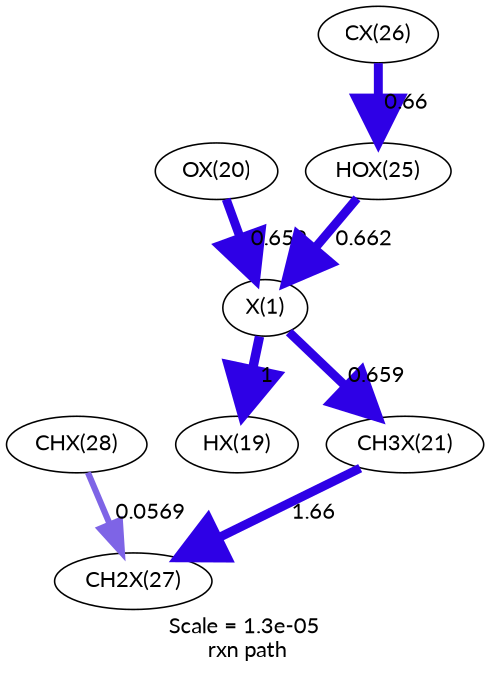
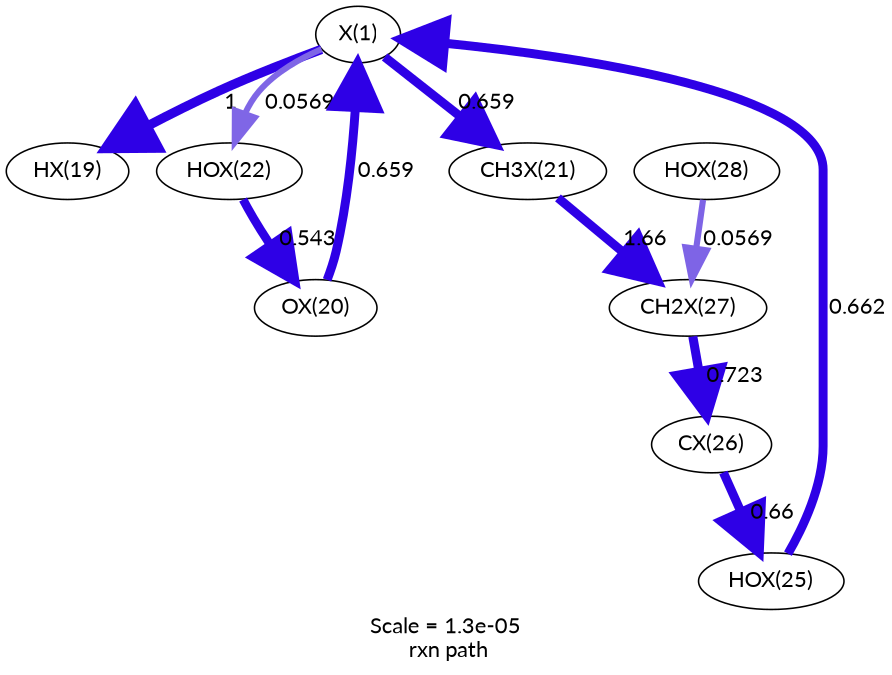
  digraph {
    fontname=Lato
    label="Scale = 1.3e-05\l rxn path"
    node [fontname=Lato]
    edge [arrowsize=2.84 color="0.7, 1.16, 0.9" fontname=Lato penwidth=5.69]
    n1 [label="X(1)"]
    n2 [label="HX(19)"]
+   n3 [label="HOX(22)"]
    n4 [label="CH3X(21)"]
    n5 [label="OX(20)"]
    n6 [label="CH2X(27)"]
    n7 [label="CX(26)"]
    n8 [label="HOX(25)"]
-   n9 [label="CHX(28)"]
+   n9 [label="HOX(28)"]
    n1 -> n2 [arrowsize=3 color="0.7, 1.5, 0.9" label=" 1" penwidth=6]
+   n1 -> n3 [arrowsize=1.92 color="0.7, 0.557, 0.9" label=" 0.0569" penwidth=3.84]
    n1 -> n4 [label=" 0.659"]
+   n3 -> n5 [arrowsize=2.77 color="0.7, 1.04, 0.9" label=" 0.543" penwidth=5.54]
    n4 -> n6 [label=" 1.66"]
    n5 -> n1 [label=" 0.659"]
+   n6 -> n7 [arrowsize=2.88 color="0.7, 1.22, 0.9" label=" 0.723" penwidth=5.76]
    n7 -> n8 [label=" 0.66"]
    n8 -> n1 [label=" 0.662"]
    n9 -> n6 [arrowsize=1.96 color="0.7, 0.563, 0.9" label=" 0.0569" penwidth=3.92]
  }
